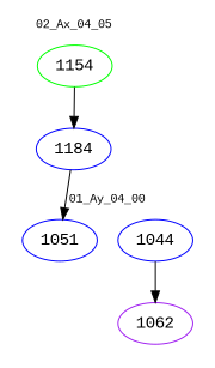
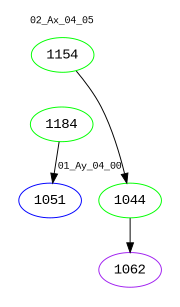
  digraph {
    fontname="Liberation Mono"
    node [color=green fontname="Liberation Mono"]
    edge [color=black fontname="Liberation Mono"]
    n1 [label=1154]
-   n2 [color=blue label=1184]
-   n3 [color=blue label=1044]
+   n2 [label=1184]
+   n3 [label=1044]
    n4 [color=blue label=1051]
    n5 [color=purple label=1062]
    subgraph cluster_1 {
      color=white
      fontsize=10
      label="02_Ax_04_05"
      n1
      n2
    }
    subgraph cluster_2 {
      color=white
      fontsize=10
      label="01_Ay_04_00"
      n3
      n4
      n5
    }
-   n1 -> n2
+   n1 -> n3
    n2 -> n4
    n3 -> n5
  }
